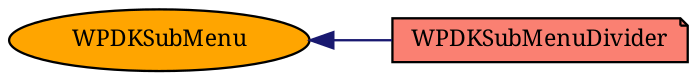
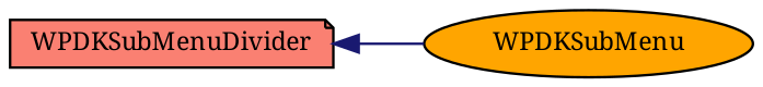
  digraph {
    rankdir=LR
    fontname="Noto Serif"
    node [color=black fontname="Noto Serif" fontsize=10 style=filled]
    n1 [fillcolor=orange height=0.2 label=WPDKSubMenu shape=ellipse width=0.4]
    n2 [fillcolor=salmon height=0.2 label=WPDKSubMenuDivider shape=note width=0.4]
-   n1 -> n2 [color=midnightblue dir=back fontname="Noto Serif" fontsize=10 labelfontname=Helvetica labelfontsize=10 style=solid]
+   n2 -> n1 [color=midnightblue dir=back fontname="Noto Serif" fontsize=10 labelfontname=Helvetica labelfontsize=10 style=solid]
  }
